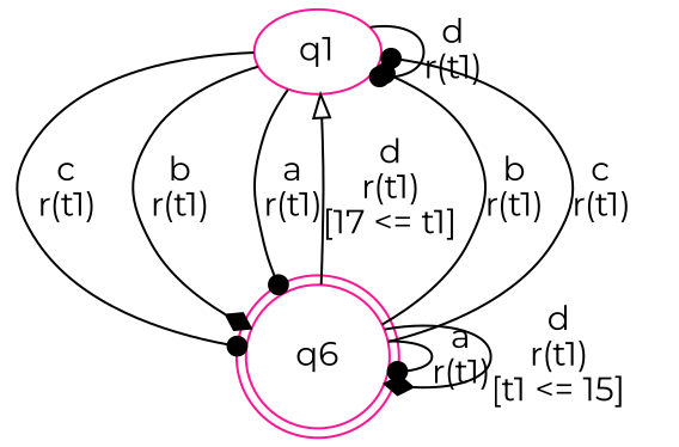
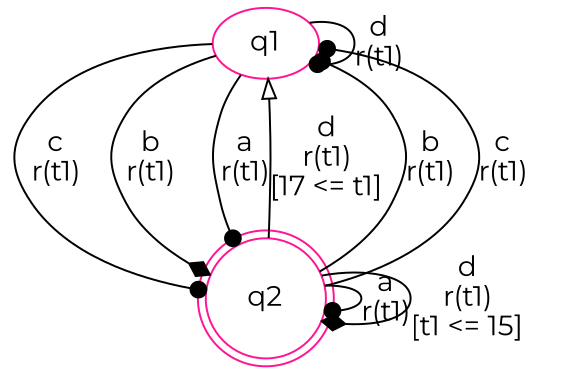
  digraph {
    fontname=Montserrat
    node [color=deeppink fontname=Montserrat]
    edge [arrowhead=dot fontname=Montserrat]
    n1 [label=q1]
-   n2 [label=q6 shape=doublecircle]
+   n2 [label=q2 shape=doublecircle]
    n1 -> n1 [label="d\nr(t1)\n"]
    n1 -> n2 [label="c\nr(t1)\n"]
    n1 -> n2 [label="b\nr(t1)\n" arrowhead=diamond]
    n1 -> n2 [label="a\nr(t1)\n"]
    n2 -> n1 [label="d\nr(t1)\n[17 <= t1]" arrowhead=onormal]
    n2 -> n1 [label="b\nr(t1)\n"]
    n2 -> n1 [label="c\nr(t1)\n"]
    n2 -> n2 [label="a\nr(t1)\n"]
    n2 -> n2 [label="d\nr(t1)\n[t1 <= 15]" arrowhead=diamond]
  }
